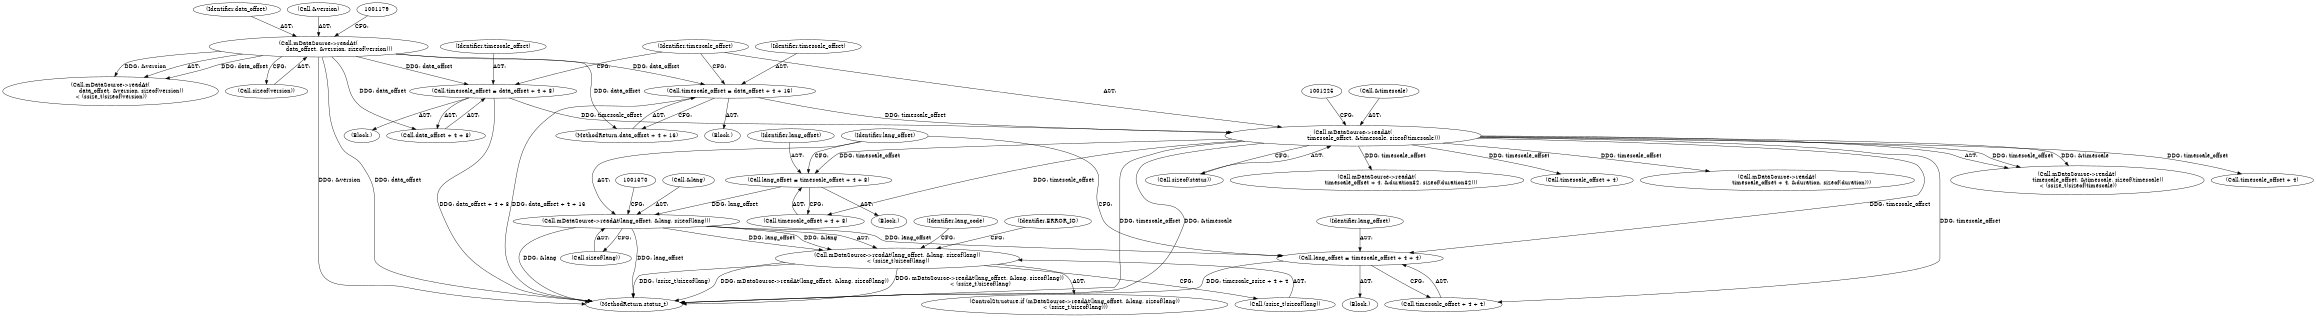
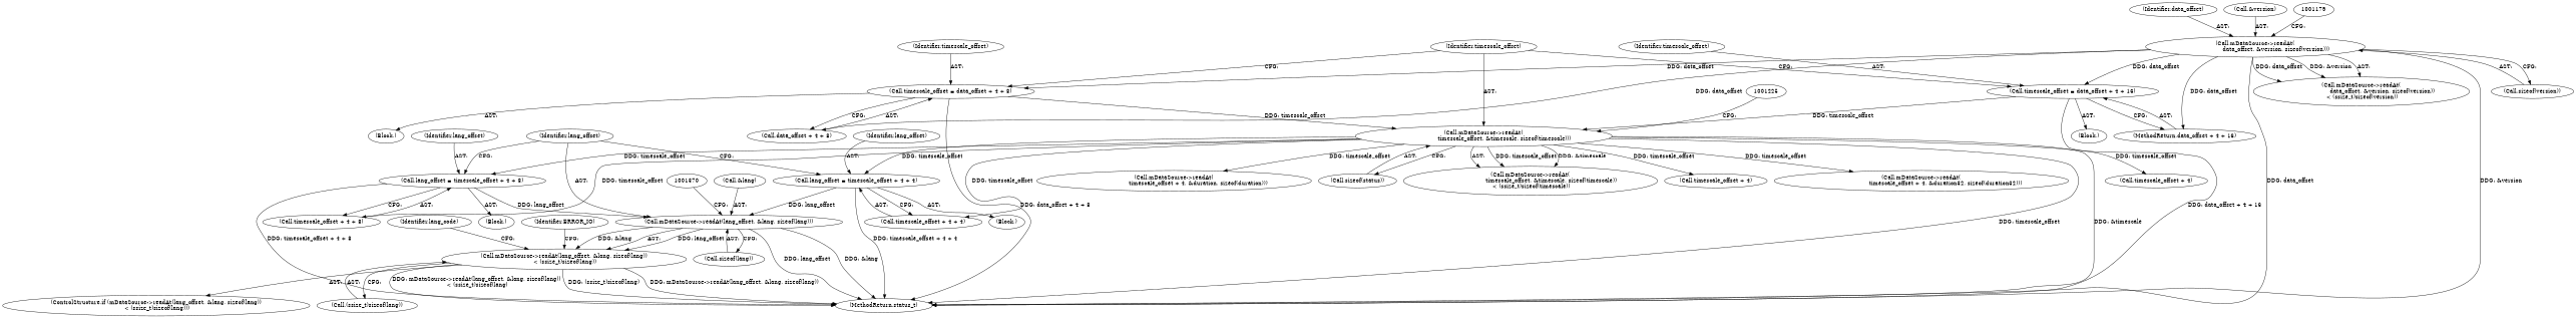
  digraph {
    n1 [label="(Call,mDataSource->readAt(lang_offset, &lang, sizeof(lang)))"]
    n2 [label="(Call,mDataSource->readAt(lang_offset, &lang, sizeof(lang))\n < (ssize_t)sizeof(lang))"]
    n3 [label="(MethodReturn,status_t)"]
    n4 [label="(Call,sizeof(lang))"]
    n5 [label="(ControlStructure,if (mDataSource->readAt(lang_offset, &lang, sizeof(lang))\n < (ssize_t)sizeof(lang)))"]
    n6 [label="(Call,(ssize_t)sizeof(lang))"]
    n7 [label="(Call,lang_offset = timescale_offset + 4 + 8)"]
    n8 [label="(Block,)"]
    n9 [label="(Call,timescale_offset + 4 + 8)"]
    n10 [label="(Call,mDataSource->readAt(\n                        timescale_offset, &timescale, sizeof(timescale)))"]
    n11 [label="(Call,lang_offset = timescale_offset + 4 + 4)"]
    n12 [label="(Call,timescale_offset + 4)"]
    n13 [label="(Call,mDataSource->readAt(\n                            timescale_offset + 4, &duration, sizeof(duration)))"]
    n14 [label="(Call,sizeof(status))"]
    n15 [label="(Call,mDataSource->readAt(\n                        timescale_offset, &timescale, sizeof(timescale))\n < (ssize_t)sizeof(timescale))"]
    n16 [label="(Call,timescale_offset + 4)"]
    n17 [label="(Call,mDataSource->readAt(\n                            timescale_offset + 4, &duration32, sizeof(duration32)))"]
    n18 [label="(Call,timescale_offset + 4 + 4)"]
    n19 [label="(Block,)"]
    n20 [label="(Call,timescale_offset = data_offset + 4 + 16)"]
    n21 [label="(Block,)"]
    n22 [label="(MethodReturn,data_offset + 4 + 16)"]
    n23 [label="(Call,mDataSource->readAt(\n                        data_offset, &version, sizeof(version)))"]
    n24 [label="(Call,timescale_offset = data_offset + 4 + 8)"]
    n25 [label="(Call,data_offset + 4 + 8)"]
    n26 [label="(Call,mDataSource->readAt(\n                        data_offset, &version, sizeof(version))\n < (ssize_t)sizeof(version))"]
    n27 [label="(Call,sizeof(version))"]
    n28 [label="(Block,)"]
    n29 [label="(Identifier,data_offset)"]
    n30 [label="(Call,&lang)"]
    n31 [label="(Identifier,lang_offset)"]
    n32 [label="(Identifier,timescale_offset)"]
    n33 [label="(Identifier,timescale_offset)"]
-   n34 [label="(Call,&timescale)"]
    n35 [label="(Identifier,timescale_offset)"]
    n36 [label="(Identifier,lang_offset)"]
    n37 [label="(Identifier,ERROR_IO)"]
    n38 [label="(Identifier,lang_offset)"]
    n39 [label="(Identifier,lang_code)"]
    n40 [label="(Call,&version)"]
    1001370
    1001225
    1001179
    n1 -> n2 [label="AST: "]
    n1 -> n2 [label="DDG: lang_offset"]
    n1 -> n2 [label="DDG: &lang"]
    n1 -> n3 [label="DDG: lang_offset"]
    n1 -> n3 [label="DDG: &lang"]
    n1 -> n4 [label="CFG: "]
    n2 -> n3 [label="DDG: mDataSource->readAt(lang_offset, &lang, sizeof(lang))"]
    n2 -> n3 [label="DDG: mDataSource->readAt(lang_offset, &lang, sizeof(lang))\n < (ssize_t)sizeof(lang)"]
    n2 -> n3 [label="DDG: (ssize_t)sizeof(lang)"]
    n2 -> n5 [label="AST: "]
    n2 -> n6 [label="CFG: "]
    n4 -> n1 [label="AST: "]
    n6 -> n2 [label="AST: "]
    n7 -> n1 [label="DDG: lang_offset"]
+   n7 -> n3 [label="DDG: timescale_offset + 4 + 8"]
    n7 -> n8 [label="AST: "]
    n7 -> n9 [label="CFG: "]
    n9 -> n7 [label="AST: "]
    n10 -> n3 [label="DDG: &timescale"]
    n10 -> n3 [label="DDG: timescale_offset"]
    n10 -> n7 [label="DDG: timescale_offset"]
    n10 -> n9 [label="DDG: timescale_offset"]
    n10 -> n11 [label="DDG: timescale_offset"]
    n10 -> n12 [label="DDG: timescale_offset"]
    n10 -> n13 [label="DDG: timescale_offset"]
    n10 -> n14 [label="CFG: "]
    n10 -> n15 [label="AST: "]
    n10 -> n15 [label="DDG: timescale_offset"]
    n10 -> n15 [label="DDG: &timescale"]
    n10 -> n16 [label="DDG: timescale_offset"]
    n10 -> n17 [label="DDG: timescale_offset"]
    n10 -> n18 [label="DDG: timescale_offset"]
-   n1 -> n11 [label="DDG: lang_offset"]
-   n11 -> n3 [label="DDG: timescale_ssize + 4 + 4"]
+   n11 -> n1 [label="DDG: lang_offset"]
+   n11 -> n3 [label="DDG: timescale_offset + 4 + 4"]
    n11 -> n18 [label="CFG: "]
    n11 -> n19 [label="AST: "]
    n14 -> n10 [label="AST: "]
    n18 -> n11 [label="AST: "]
    n20 -> n3 [label="DDG: data_offset + 4 + 16"]
    n20 -> n10 [label="DDG: timescale_offset"]
    n20 -> n21 [label="AST: "]
    n20 -> n22 [label="CFG: "]
    n22 -> n20 [label="AST: "]
    n23 -> n3 [label="DDG: data_offset"]
    n23 -> n3 [label="DDG: &version"]
    n23 -> n20 [label="DDG: data_offset"]
    n23 -> n22 [label="DDG: data_offset"]
    n23 -> n24 [label="DDG: data_offset"]
    n23 -> n25 [label="DDG: data_offset"]
    n23 -> n26 [label="AST: "]
    n23 -> n26 [label="DDG: data_offset"]
    n23 -> n26 [label="DDG: &version"]
    n23 -> n27 [label="CFG: "]
    n24 -> n3 [label="DDG: data_offset + 4 + 8"]
    n24 -> n10 [label="DDG: timescale_offset"]
-   n24 -> n25 [label="AST: "]
+   n24 -> n25 [label="CFG: "]
    n24 -> n28 [label="AST: "]
    n25 -> n24 [label="AST: "]
    n27 -> n23 [label="AST: "]
    n29 -> n23 [label="AST: "]
    n30 -> n1 [label="AST: "]
    n31 -> n1 [label="AST: "]
    n31 -> n7 [label="CFG: "]
    n31 -> n11 [label="CFG: "]
    n32 -> n24 [label="AST: "]
    n33 -> n10 [label="AST: "]
    n33 -> n20 [label="CFG: "]
    n33 -> n24 [label="CFG: "]
-   n34 -> n10 [label="AST: "]
    n35 -> n20 [label="AST: "]
    n36 -> n7 [label="AST: "]
    n37 -> n2 [label="CFG: "]
    n38 -> n11 [label="AST: "]
    n39 -> n2 [label="CFG: "]
    n40 -> n23 [label="AST: "]
    1001370 -> n1 [label="CFG: "]
    1001225 -> n10 [label="CFG: "]
    1001179 -> n23 [label="CFG: "]
  }
